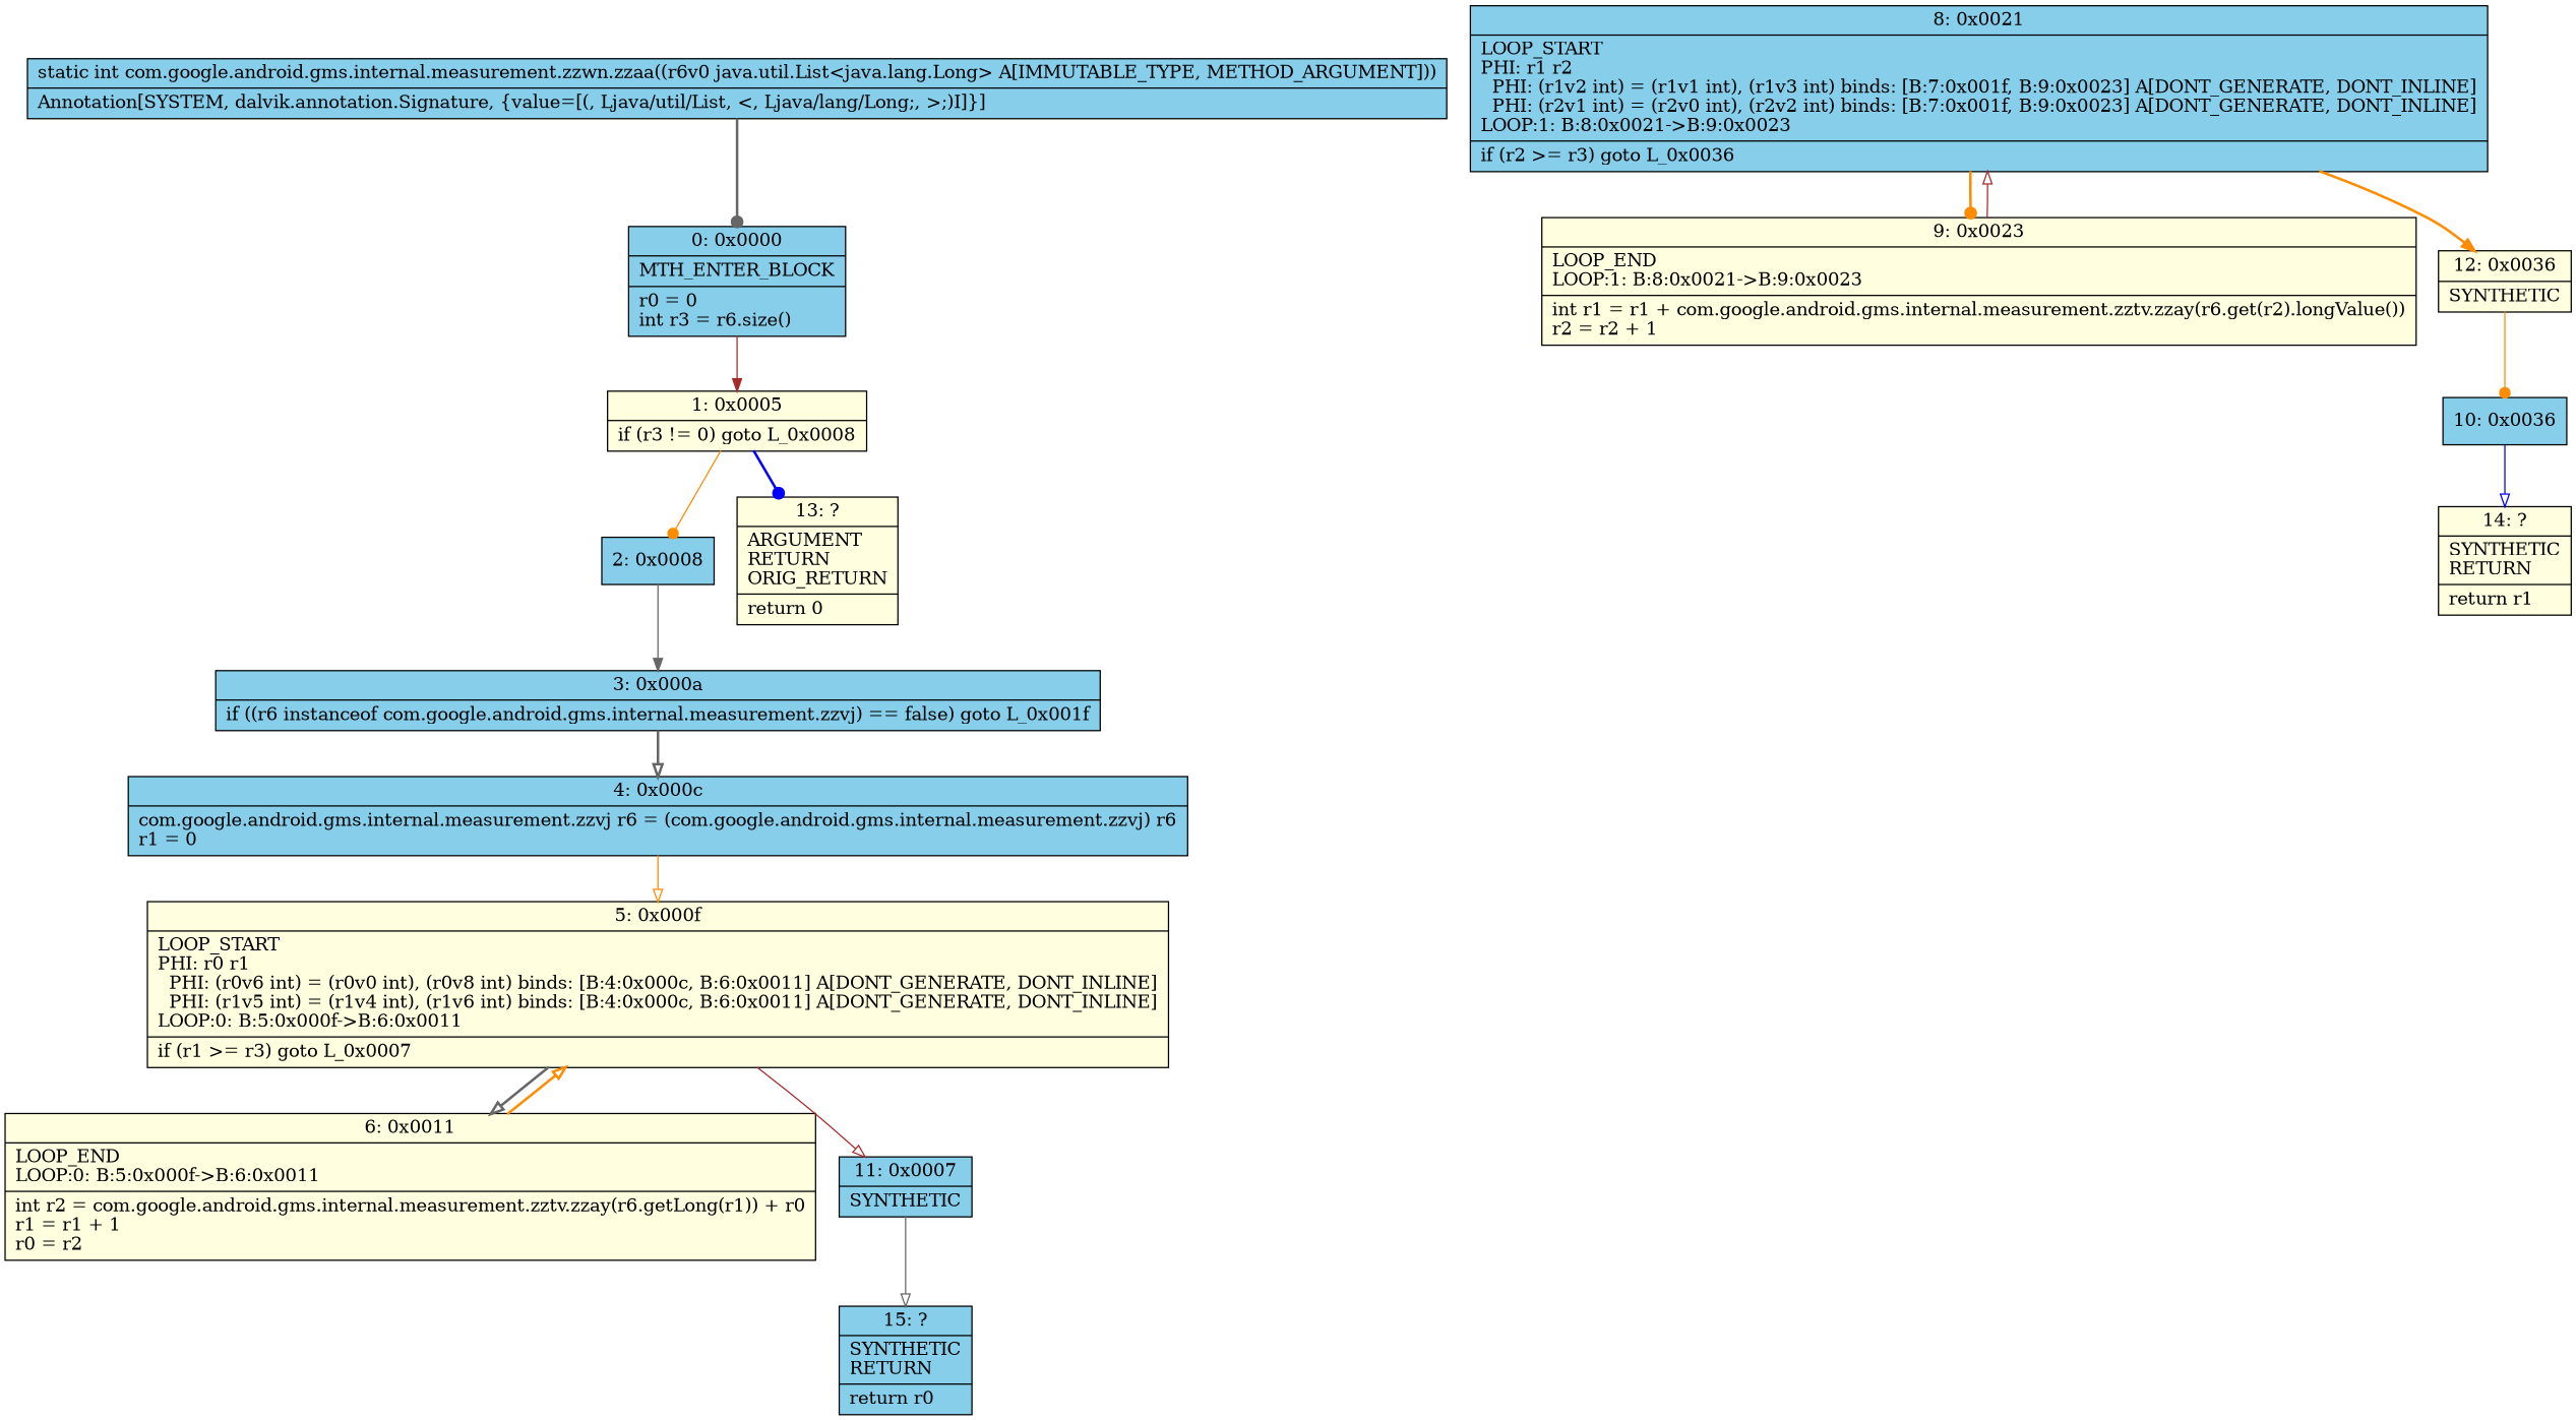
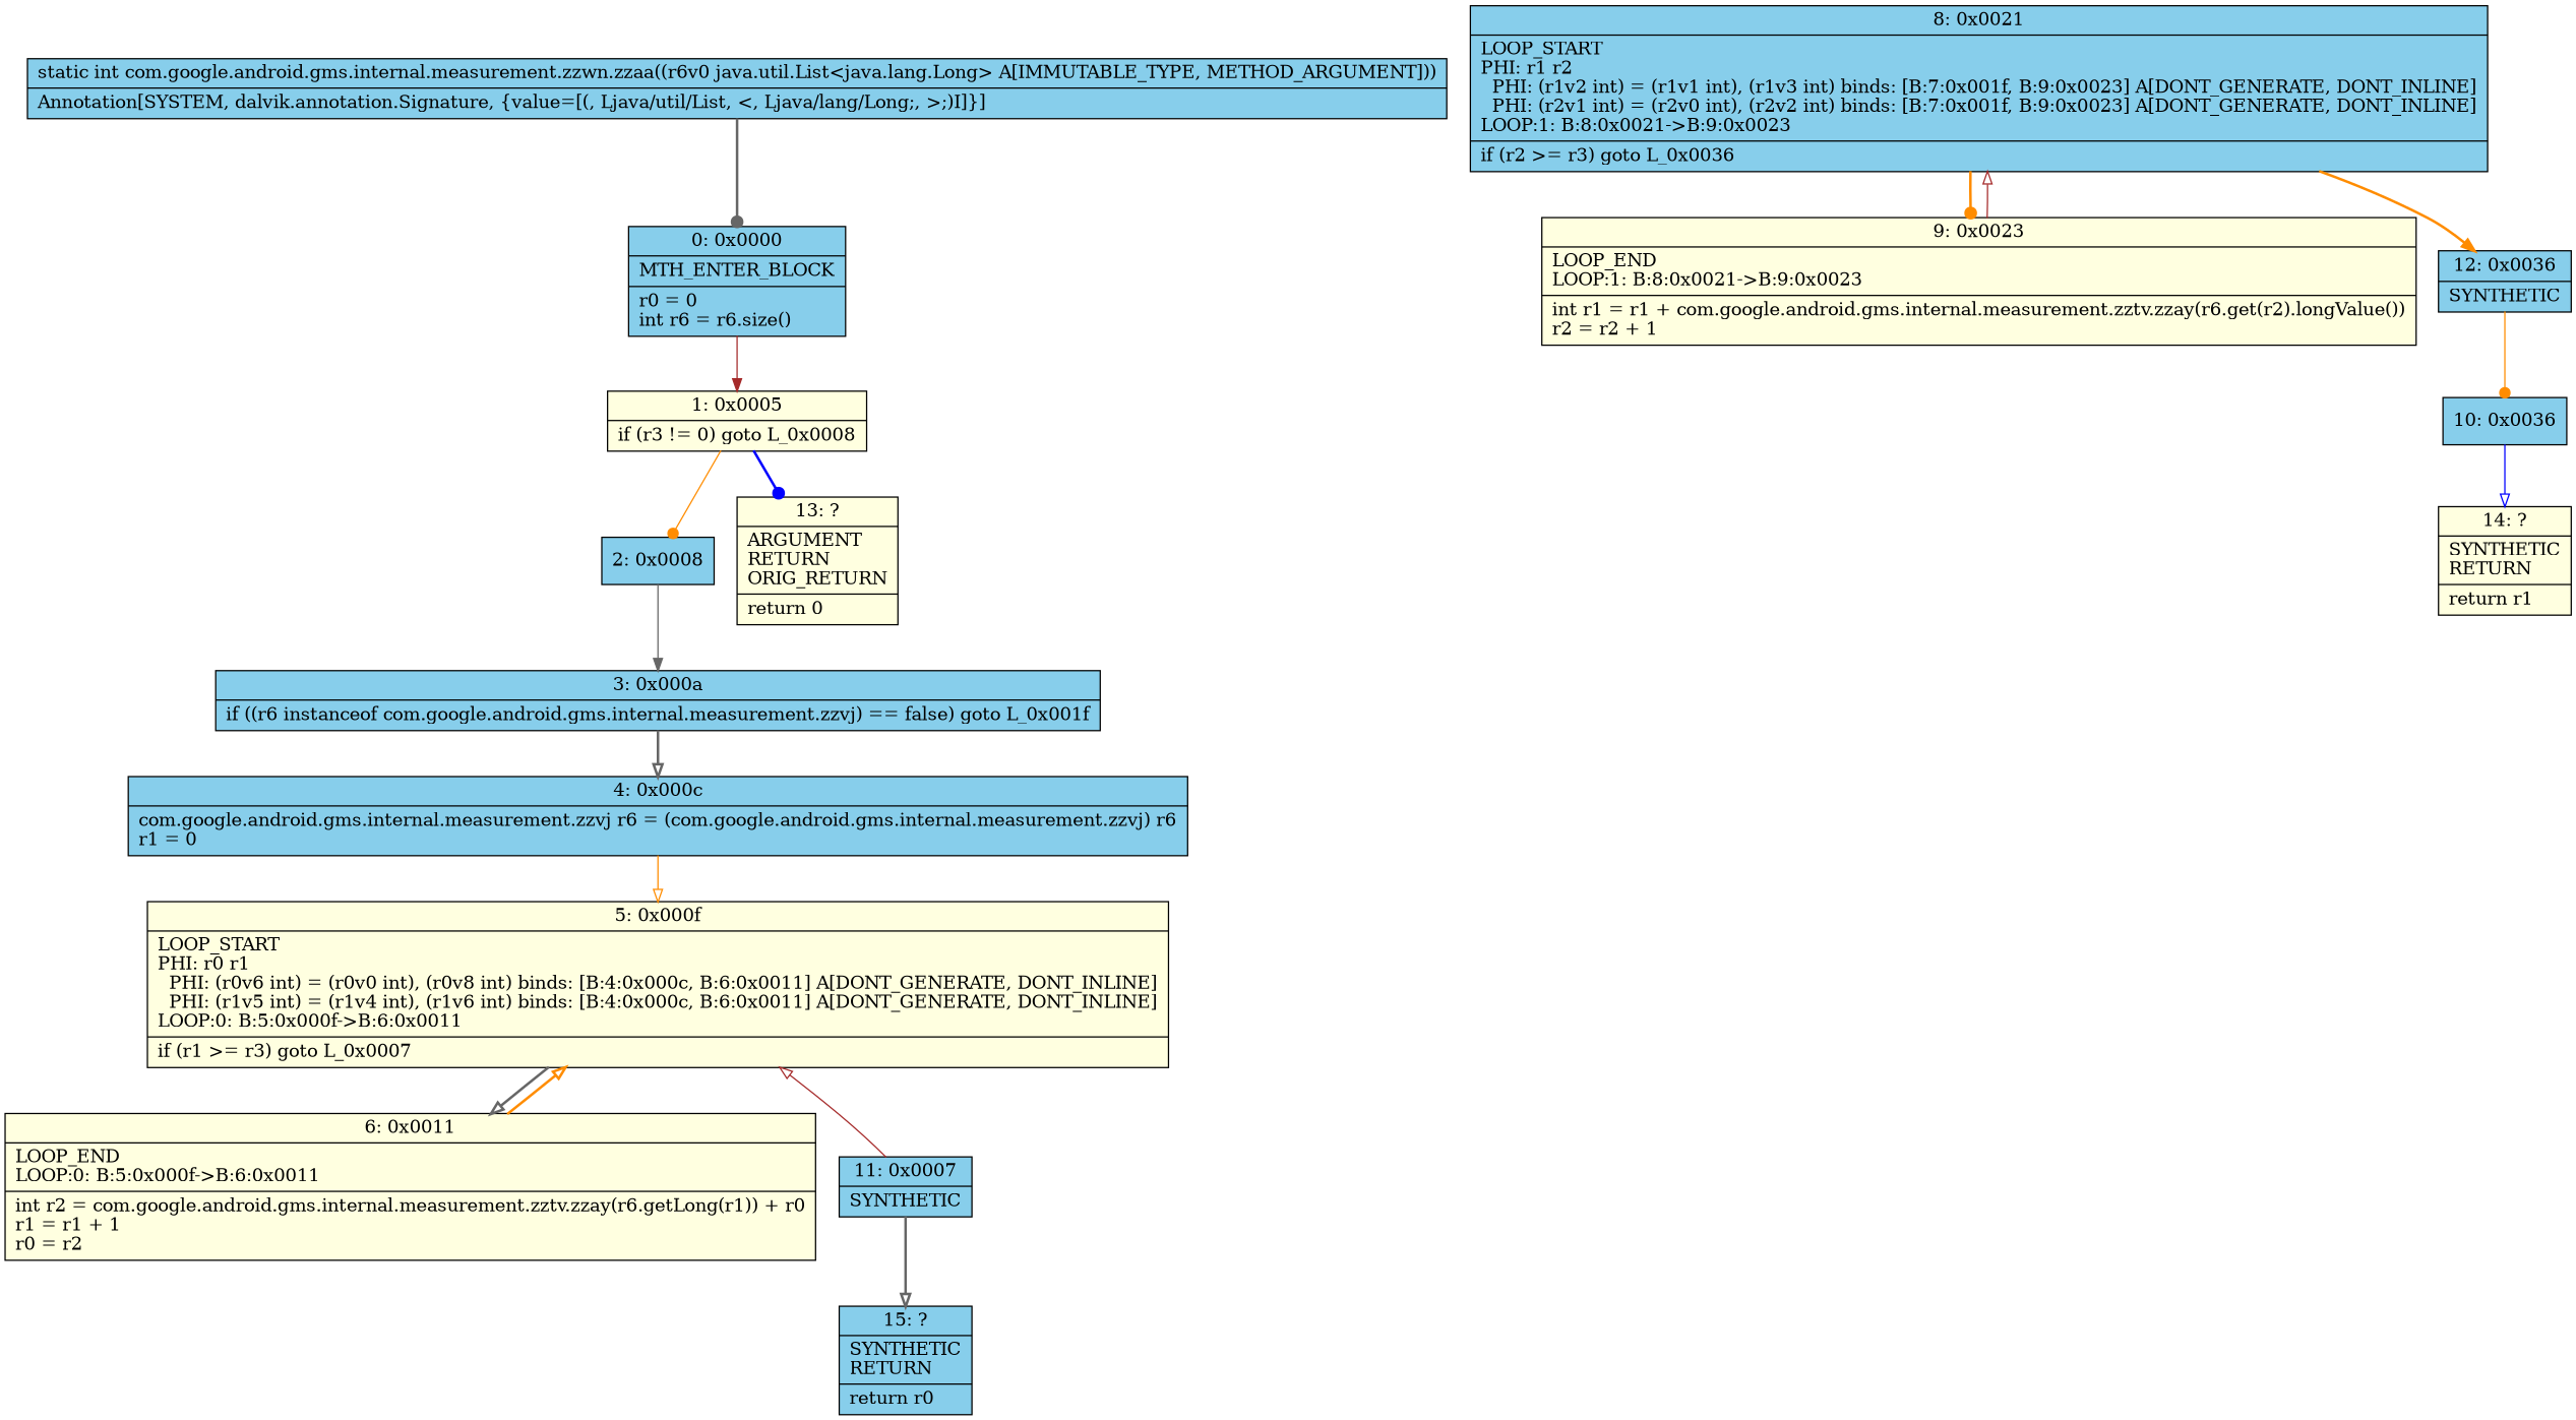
  digraph {
    node [fillcolor=skyblue shape=record style=filled]
    edge [arrowhead=onormal color=darkorange style=solid]
-   n1 [label="{0\:\ 0x0000|MTH_ENTER_BLOCK\l|r0 = 0\lint r3 = r6.size()\l}"]
+   n1 [label="{0\:\ 0x0000|MTH_ENTER_BLOCK\l|r0 = 0\lint r6 = r6.size()\l}"]
    n2 [fillcolor=lightyellow label="{1\:\ 0x0005|if (r3 != 0) goto L_0x0008\l}"]
    n3 [label="{2\:\ 0x0008}"]
    n4 [fillcolor=lightyellow label="{13\:\ ?|ARGUMENT\lRETURN\lORIG_RETURN\l|return 0\l}"]
    n5 [label="{3\:\ 0x000a|if ((r6 instanceof com.google.android.gms.internal.measurement.zzvj) == false) goto L_0x001f\l}"]
    n6 [label="{4\:\ 0x000c|com.google.android.gms.internal.measurement.zzvj r6 = (com.google.android.gms.internal.measurement.zzvj) r6\lr1 = 0\l}"]
    n7 [fillcolor=lightyellow label="{5\:\ 0x000f|LOOP_START\lPHI: r0 r1 \l  PHI: (r0v6 int) = (r0v0 int), (r0v8 int) binds: [B:4:0x000c, B:6:0x0011] A[DONT_GENERATE, DONT_INLINE]\l  PHI: (r1v5 int) = (r1v4 int), (r1v6 int) binds: [B:4:0x000c, B:6:0x0011] A[DONT_GENERATE, DONT_INLINE]\lLOOP:0: B:5:0x000f\-\>B:6:0x0011\l|if (r1 \>= r3) goto L_0x0007\l}"]
    n8 [fillcolor=lightyellow label="{6\:\ 0x0011|LOOP_END\lLOOP:0: B:5:0x000f\-\>B:6:0x0011\l|int r2 = com.google.android.gms.internal.measurement.zztv.zzay(r6.getLong(r1)) + r0\lr1 = r1 + 1\lr0 = r2\l}"]
    n9 [label="{11\:\ 0x0007|SYNTHETIC\l}"]
    n10 [label="{15\:\ ?|SYNTHETIC\lRETURN\l|return r0\l}"]
    n11 [label="{8\:\ 0x0021|LOOP_START\lPHI: r1 r2 \l  PHI: (r1v2 int) = (r1v1 int), (r1v3 int) binds: [B:7:0x001f, B:9:0x0023] A[DONT_GENERATE, DONT_INLINE]\l  PHI: (r2v1 int) = (r2v0 int), (r2v2 int) binds: [B:7:0x001f, B:9:0x0023] A[DONT_GENERATE, DONT_INLINE]\lLOOP:1: B:8:0x0021\-\>B:9:0x0023\l|if (r2 \>= r3) goto L_0x0036\l}"]
    n12 [fillcolor=lightyellow label="{9\:\ 0x0023|LOOP_END\lLOOP:1: B:8:0x0021\-\>B:9:0x0023\l|int r1 = r1 + com.google.android.gms.internal.measurement.zztv.zzay(r6.get(r2).longValue())\lr2 = r2 + 1\l}"]
-   n13 [fillcolor=lightyellow label="{12\:\ 0x0036|SYNTHETIC\l}"]
+   n13 [label="{12\:\ 0x0036|SYNTHETIC\l}"]
    n14 [label="{10\:\ 0x0036}"]
    n15 [fillcolor=lightyellow label="{14\:\ ?|SYNTHETIC\lRETURN\l|return r1\l}"]
    n16 [label="{static int com.google.android.gms.internal.measurement.zzwn.zzaa((r6v0 java.util.List\<java.lang.Long\> A[IMMUTABLE_TYPE, METHOD_ARGUMENT]))  | Annotation[SYSTEM, dalvik.annotation.Signature, \{value=[(, Ljava\/util\/List, \<, Ljava\/lang\/Long;, \>;)I]\}]\l}"]
    n1 -> n2 [arrowhead=normal color=brown]
    n2 -> n3 [arrowhead=dot]
    n2 -> n4 [arrowhead=dot color=blue style=bold]
    n3 -> n5 [arrowhead=normal color=gray40]
    n5 -> n6 [color=gray40 style=bold]
    n6 -> n7
    n7 -> n8 [color=gray40 style=bold]
-   n7 -> n9 [color=brown]
+   n9 -> n7 [color=brown]
    n8 -> n7 [style=bold]
-   n9 -> n10 [color=gray40]
+   n9 -> n10 [color=gray40 style=bold]
    n11 -> n12 [arrowhead=dot style=bold]
    n11 -> n13 [arrowhead=normal style=bold]
    n12 -> n11 [color=brown]
    n13 -> n14 [arrowhead=dot]
    n14 -> n15 [color=blue]
    n16 -> n1 [arrowhead=dot color=gray40 style=bold]
  }
